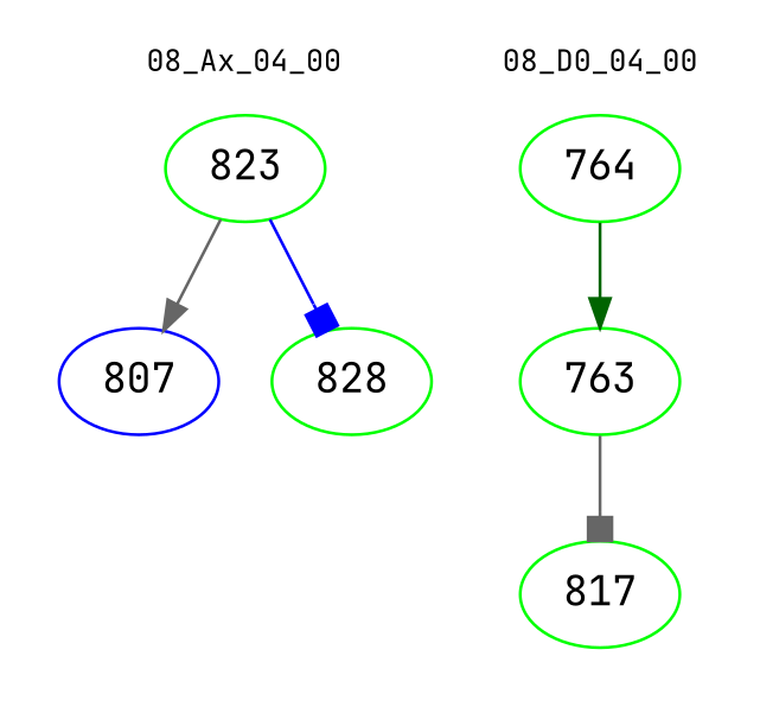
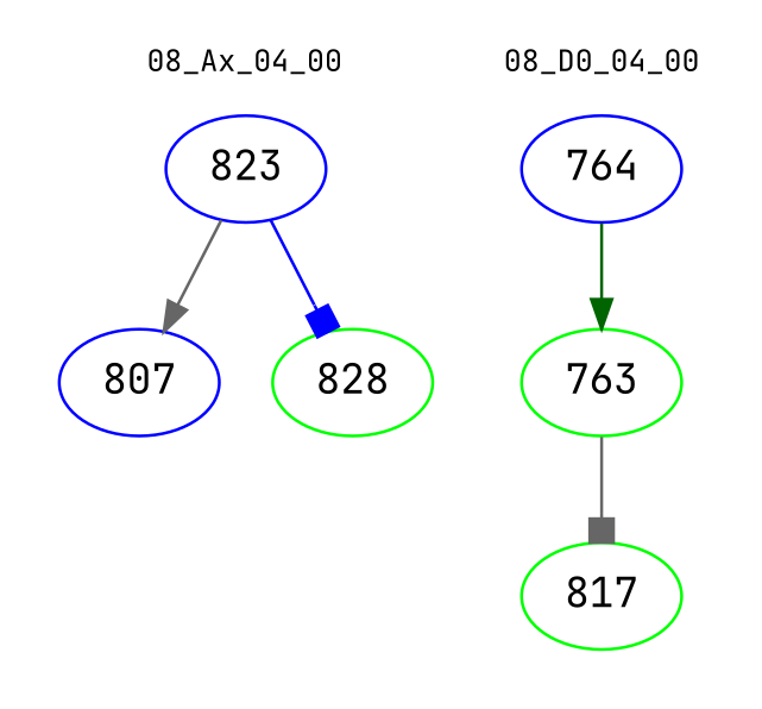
  digraph {
    fontname="JetBrains Mono"
    node [color=blue fontname="JetBrains Mono"]
    edge [arrowhead=normal color=gray40 fontname="JetBrains Mono"]
-   n1 [color=green label=823]
+   n1 [label=823]
    n2 [label=807]
    n3 [color=green label=828]
-   n4 [color=green label=764]
+   n4 [label=764]
    n5 [color=green label=763]
    n6 [color=green label=817]
    subgraph cluster_1 {
      color=white
      fontsize=10
      label="08_Ax_04_00"
      n1
      n2
      n3
    }
    subgraph cluster_2 {
      color=white
      fontsize=10
      label="08_D0_04_00"
      n4
      n5
      n6
    }
    n1 -> n2
    n1 -> n3 [arrowhead=box color=blue]
    n4 -> n5 [color=darkgreen]
    n5 -> n6 [arrowhead=box]
  }
